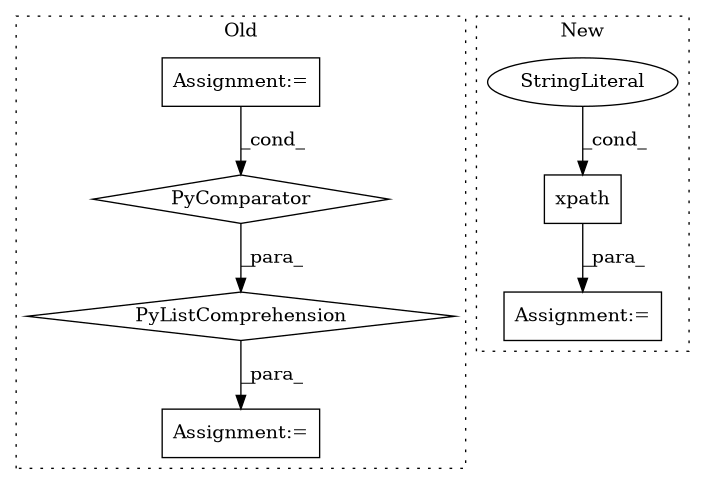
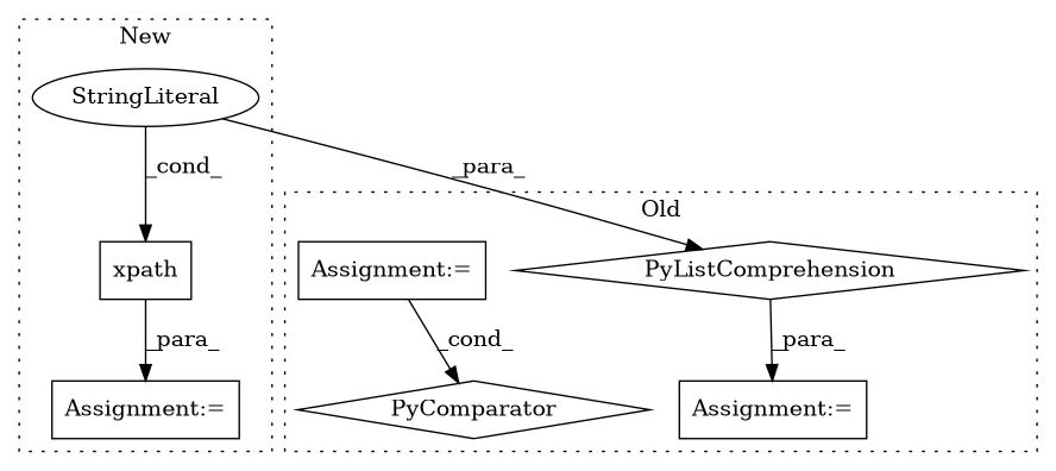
  digraph {
    node [a=7 l=31 s=1362 shape=box]
    n1 [a=109 l=126 label=PyListComprehension s=1275 shape=diamond]
    n2 [a=113 label=PyComparator shape=diamond]
    n3 [l=1 label="Assignment:=" s=1242]
    n4 [label="Assignment:="]
    n5 [a=32 l="6,1" label=xpath s="1362,1383"]
    n6 [a=45 l=15 label=StringLiteral s=1368 shape=ellipse]
    n7 [l=1 label="Assignment:=" s=1357]
    subgraph cluster_1 {
      label=Old
      style=dotted
      n1
      n2
      n3
      n4
    }
    subgraph cluster_2 {
      label=New
      style=dotted
      n5
      n6
      n7
    }
    n1 -> n3 [label=_para_]
-   n2 -> n1 [label=_para_]
+   n6 -> n1 [label=_para_]
    n4 -> n2 [label=_cond_]
    n5 -> n7 [label=_para_]
    n6 -> n5 [label=_cond_]
  }
